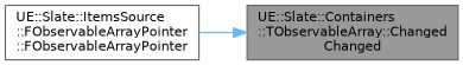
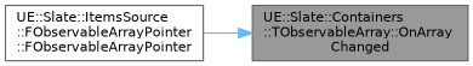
  digraph {
    rankdir=RL
    node [fontname=Helvetica fontsize=10 shape=box style=filled]
-   n1 [color=gray40 fillcolor=grey60 fontcolor=black height=0.2 label="UE::Slate::Containers\l::TObservableArray::Changed\lChanged" width=0.4]
+   n1 [color=gray40 fillcolor=grey60 fontcolor=black height=0.2 label="UE::Slate::Containers\l::TObservableArray::OnArray\lChanged" width=0.4]
    n2 [color=grey40 fillcolor=white height=0.2 label="UE::Slate::ItemsSource\l::FObservableArrayPointer\l::FObservableArrayPointer" width=0.4]
    n1 -> n2 [color=steelblue1 dir=back fontname=Helvetica fontsize=10 labelfontname=Helvetica labelfontsize=10 style=solid]
  }
